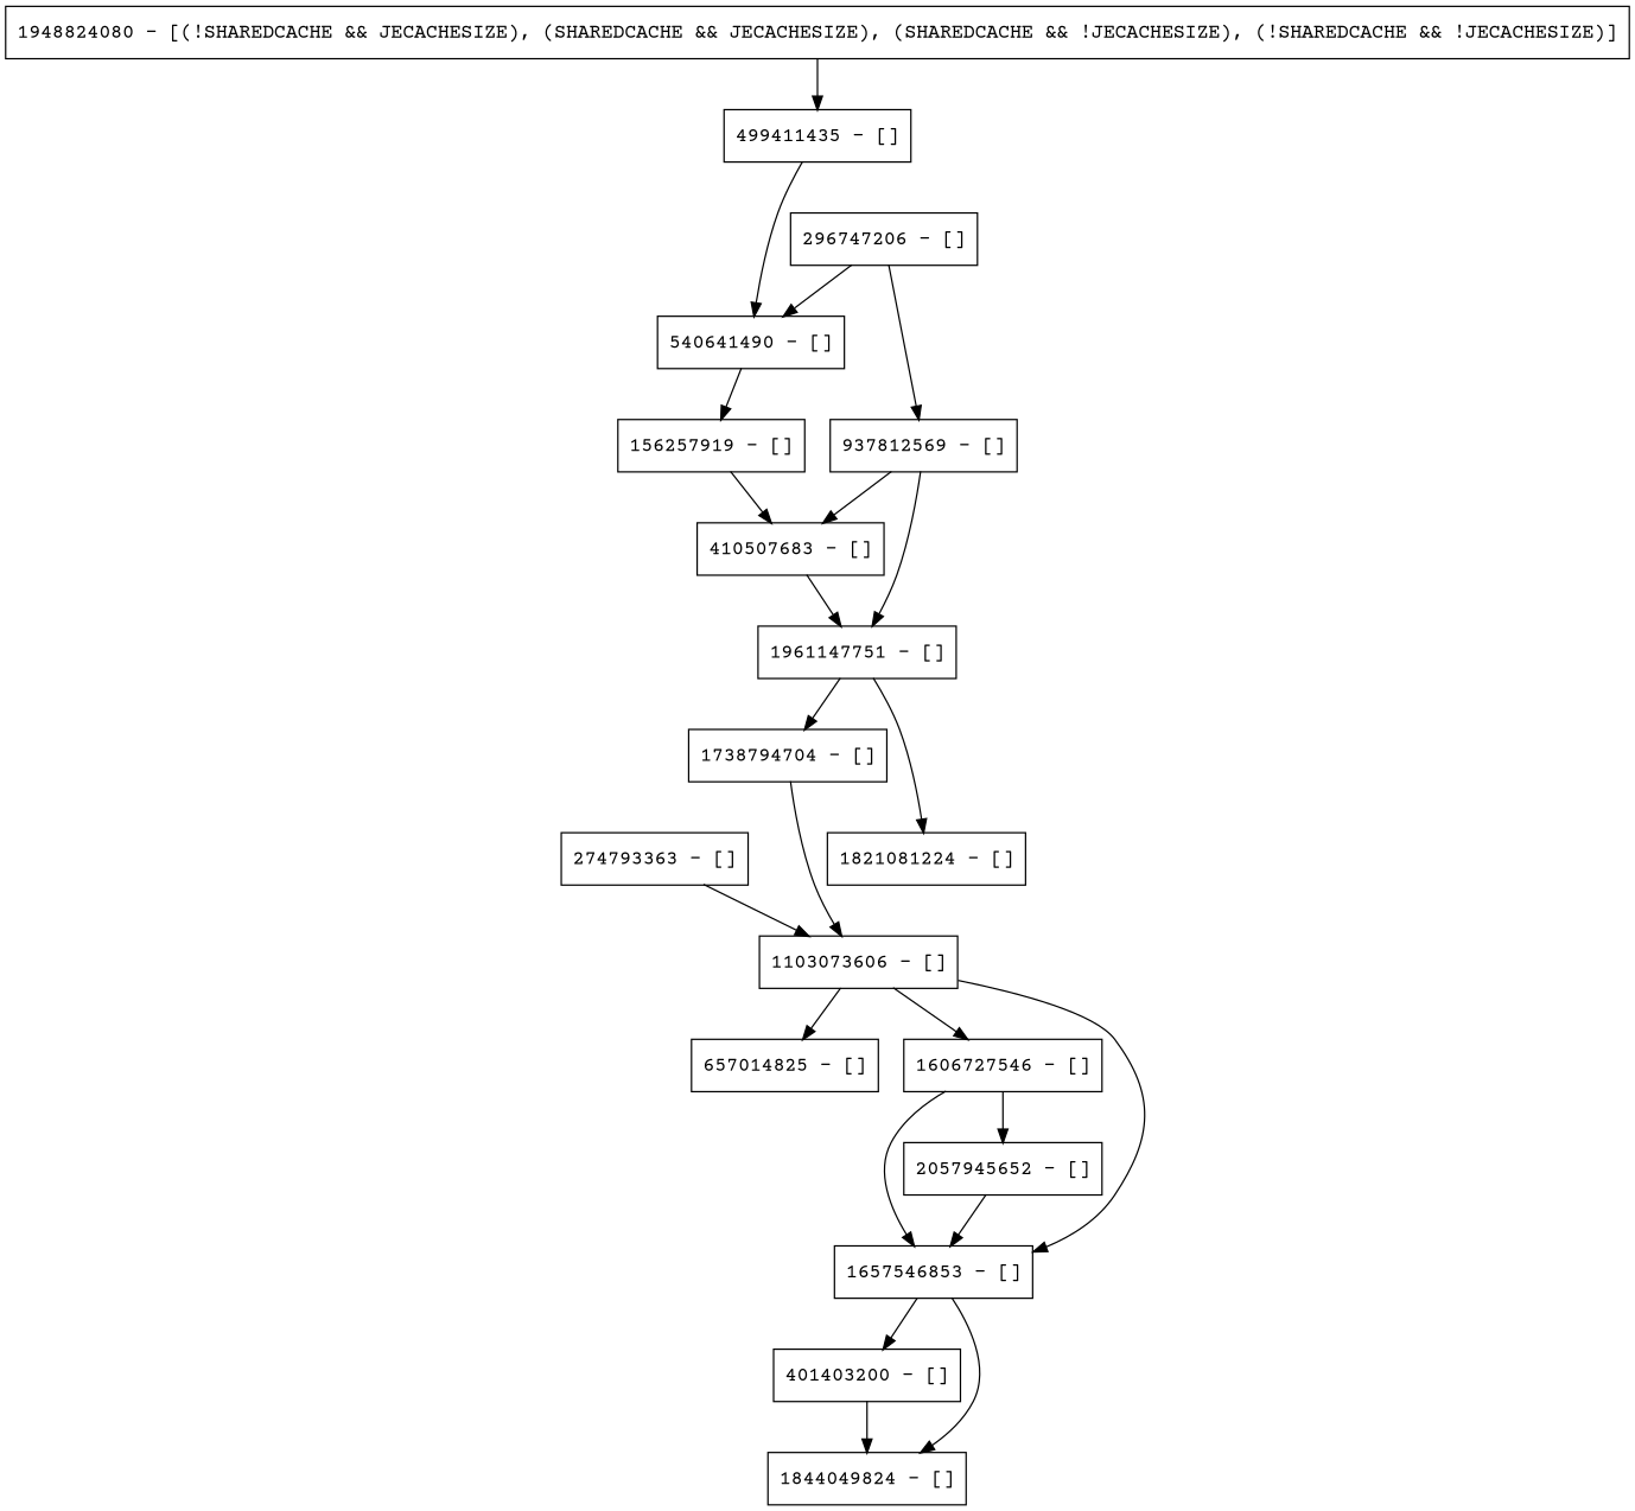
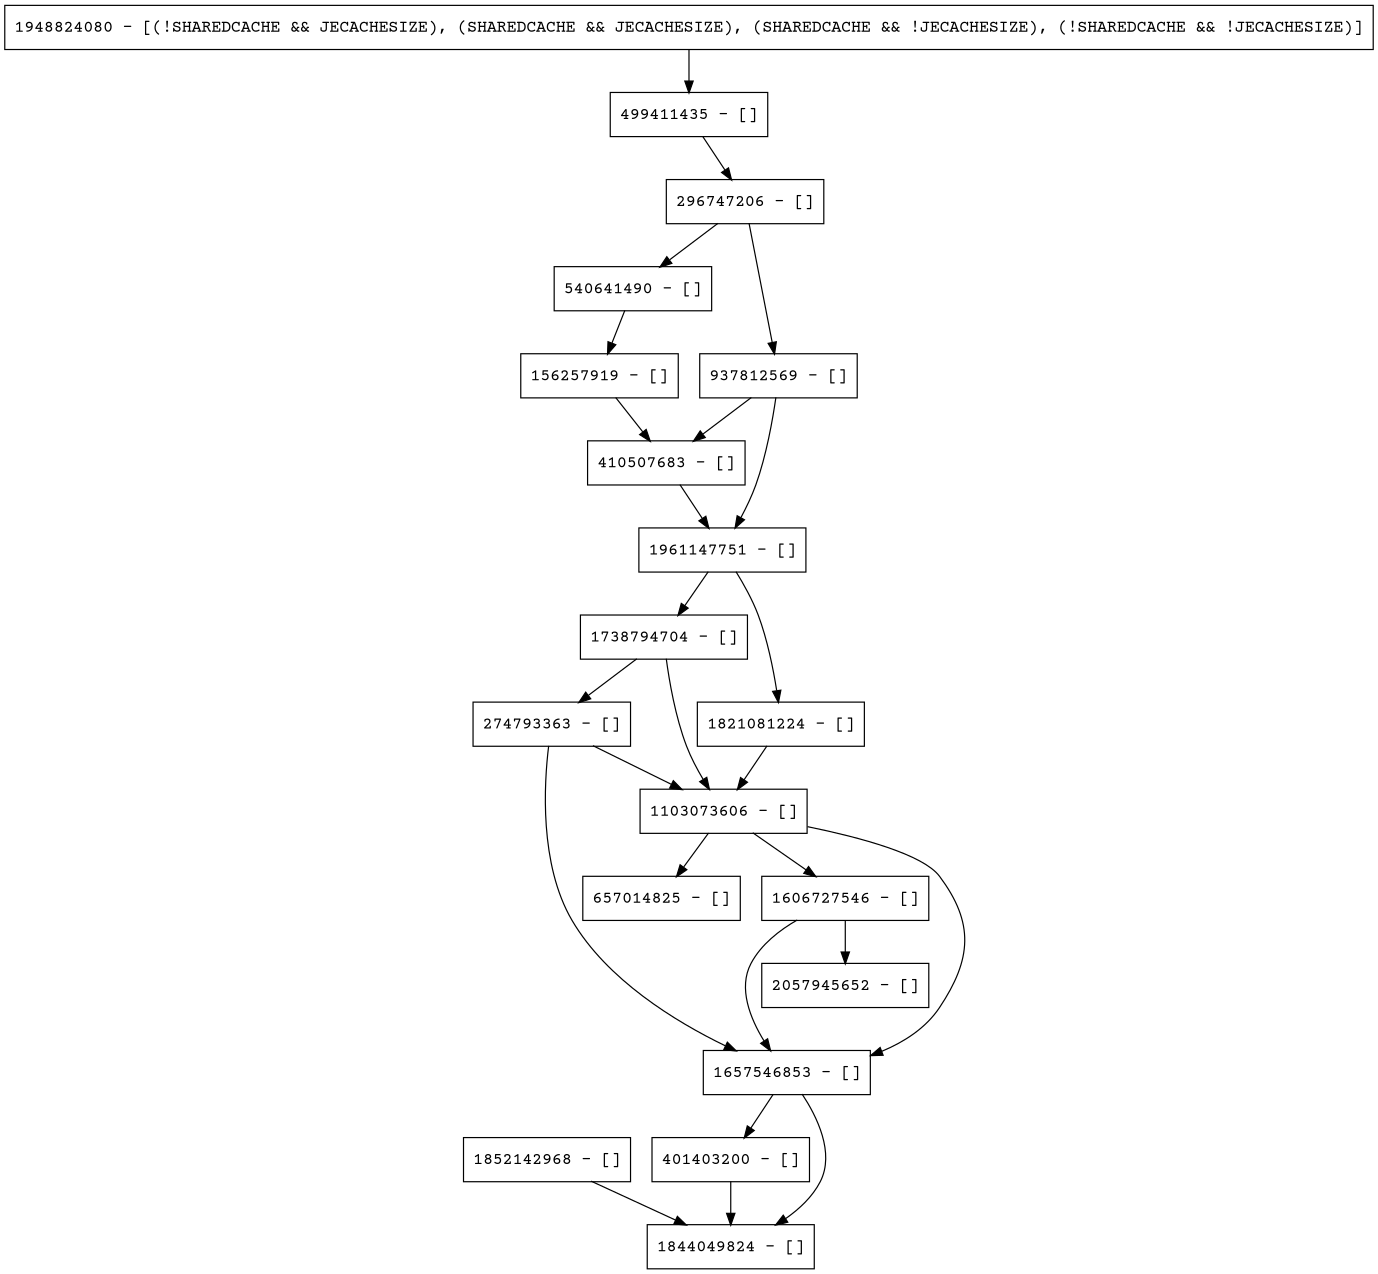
  digraph {
    fontname="Courier Prime"
    node [fontname="Courier Prime" shape=record]
    edge [fontname="Courier Prime"]
    n1 [label="156257919 - []"]
    n2 [label="410507683 - []"]
    n3 [label="1961147751 - []"]
    n4 [label="2057945652 - []"]
    n5 [label="1657546853 - []"]
    n6 [label="1844049824 - []"]
    n7 [label="401403200 - []"]
    n8 [label="499411435 - []"]
    n9 [label="296747206 - []"]
    n10 [label="540641490 - []"]
    n11 [label="937812569 - []"]
    n12 [label="1738794704 - []"]
    n13 [label="1103073606 - []"]
    n14 [label="274793363 - []"]
    n15 [label="657014825 - []"]
    n16 [label="1606727546 - []"]
    n17 [label="1948824080 - [(!SHAREDCACHE && JECACHESIZE), (SHAREDCACHE && JECACHESIZE), (SHAREDCACHE && !JECACHESIZE), (!SHAREDCACHE && !JECACHESIZE)]"]
    n18 [label="1821081224 - []"]
+   n19 [label="1852142968 - []"]
    n1 -> n2
    n2 -> n3
    n3 -> n12
    n3 -> n18
-   n4 -> n5
+   n14 -> n5
    n5 -> n6
    n5 -> n7
    n7 -> n6
-   n8 -> n10
+   n8 -> n9
    n9 -> n10
    n9 -> n11
    n10 -> n1
    n11 -> n2
    n11 -> n3
    n12 -> n13
+   n12 -> n14
    n13 -> n5
    n13 -> n15
    n13 -> n16
    n14 -> n13
    n16 -> n4
    n16 -> n5
    n17 -> n8
+   n18 -> n13
+   n19 -> n6
  }
